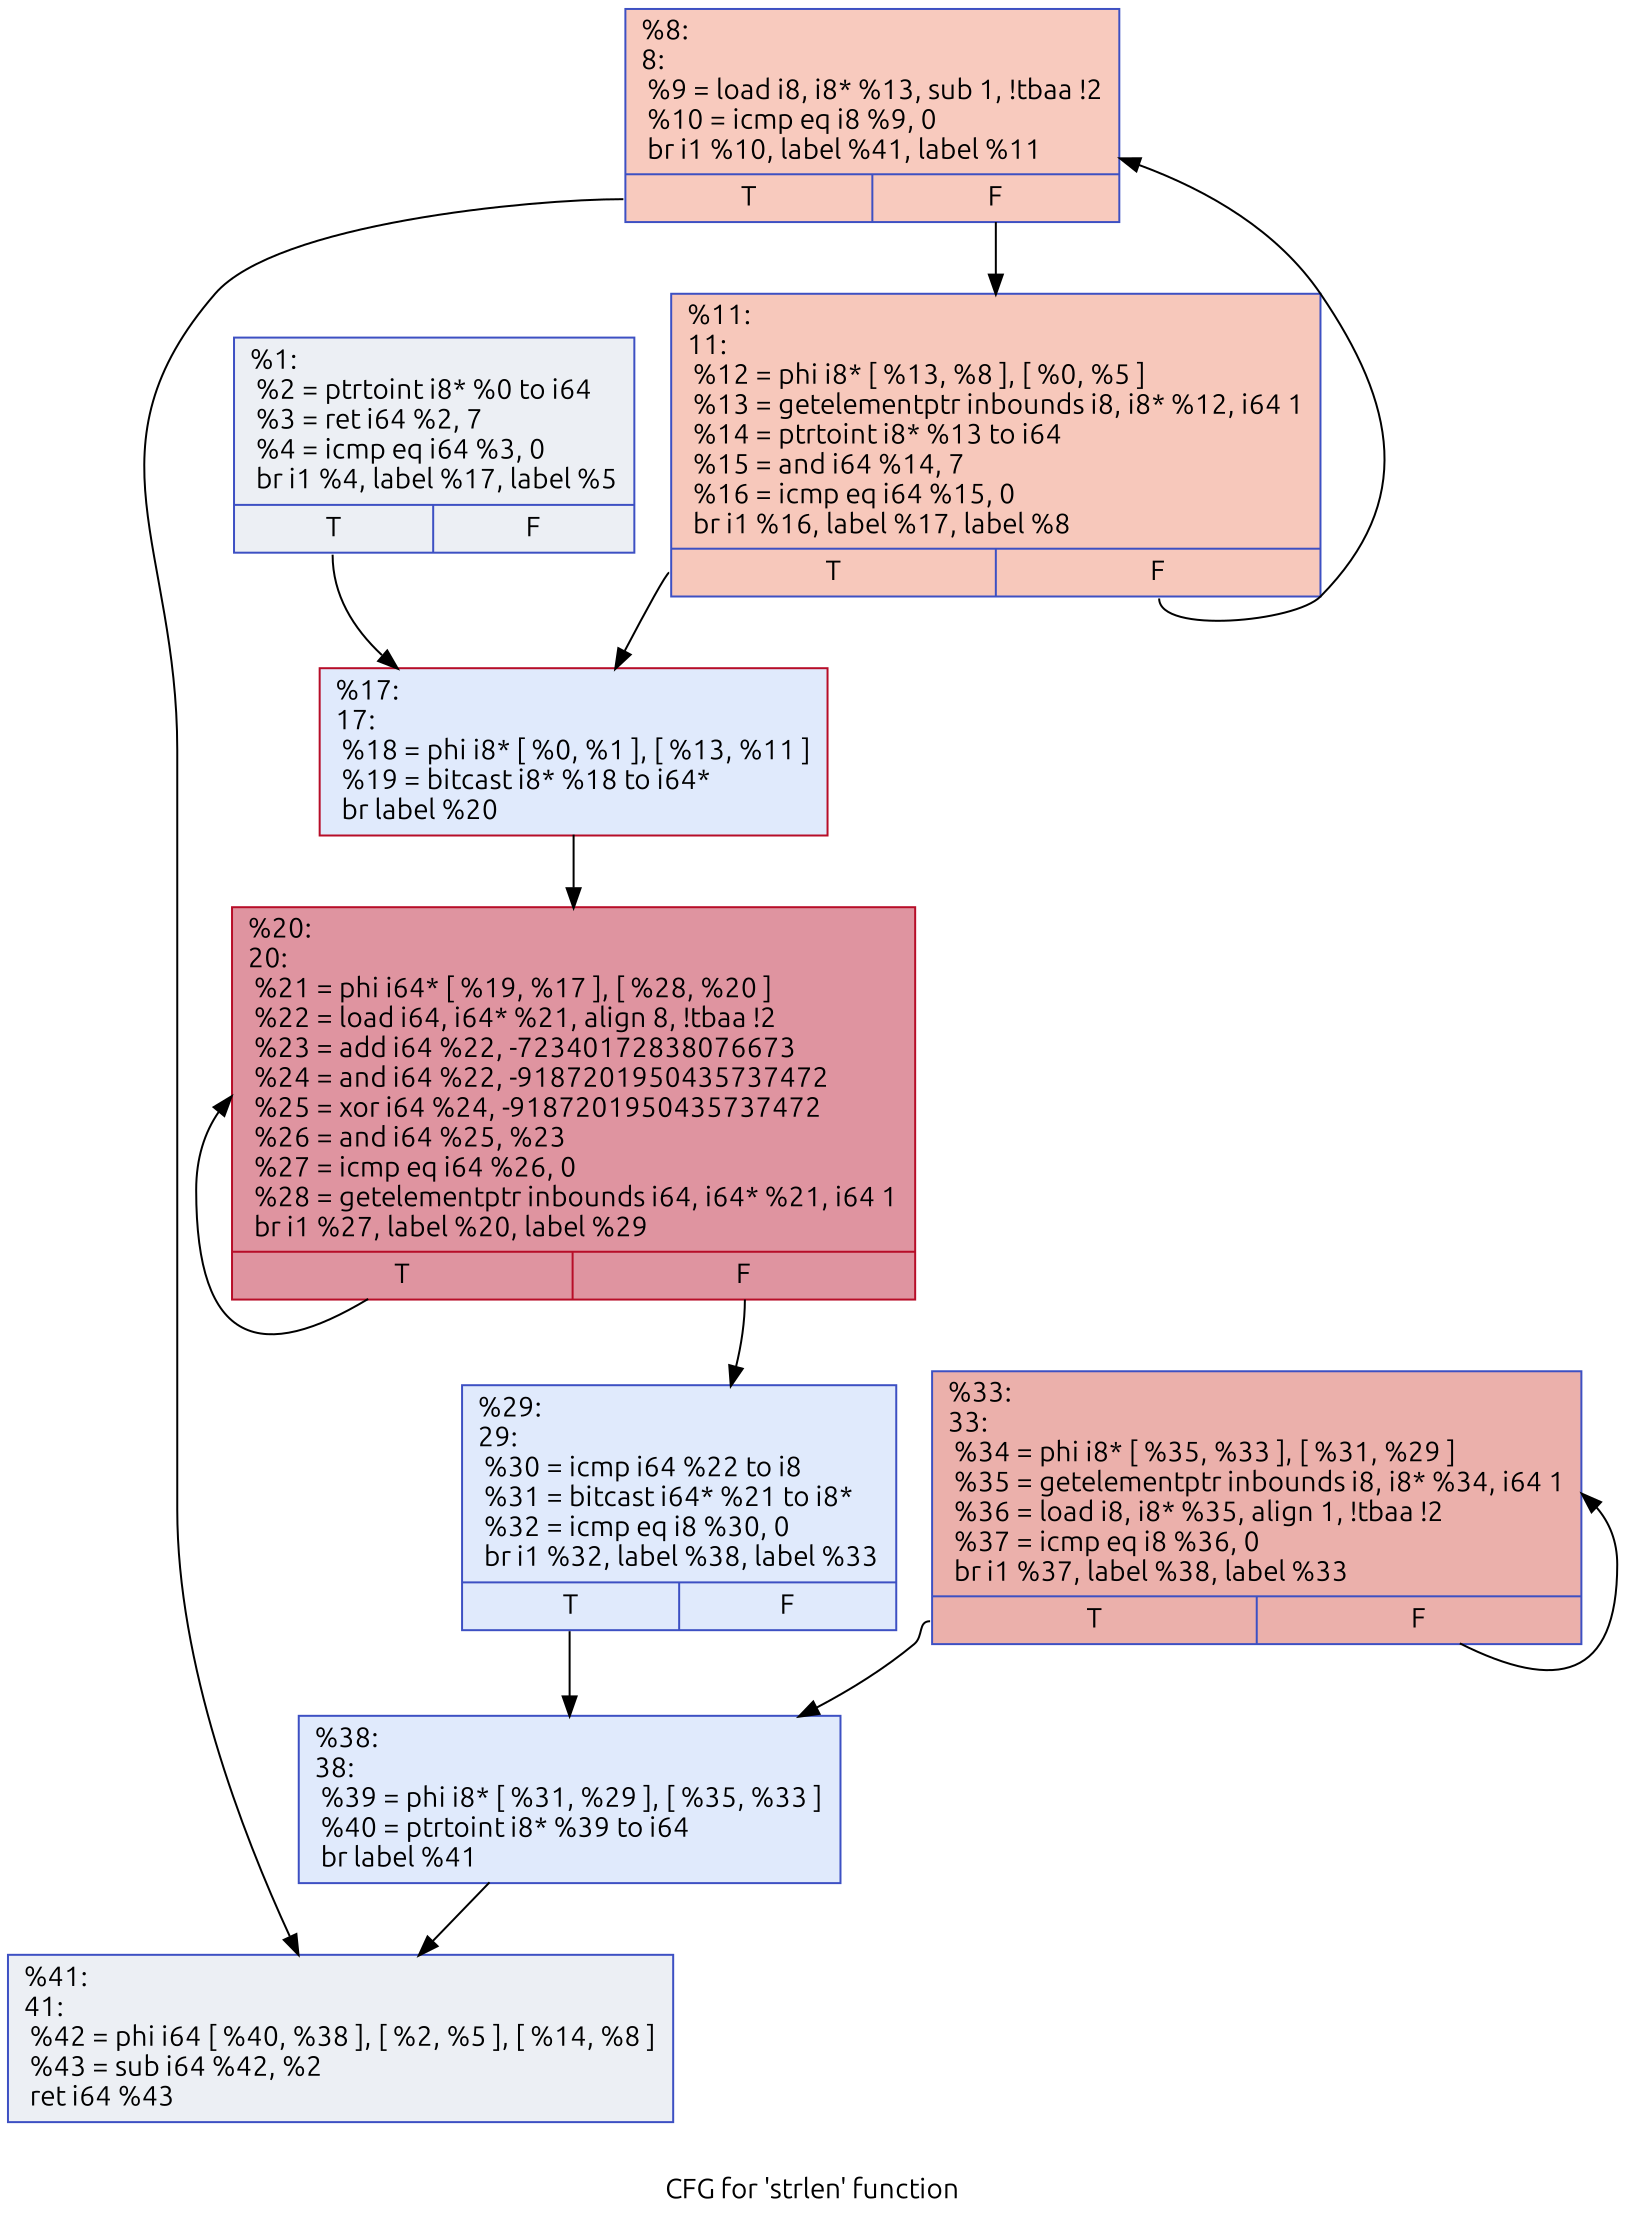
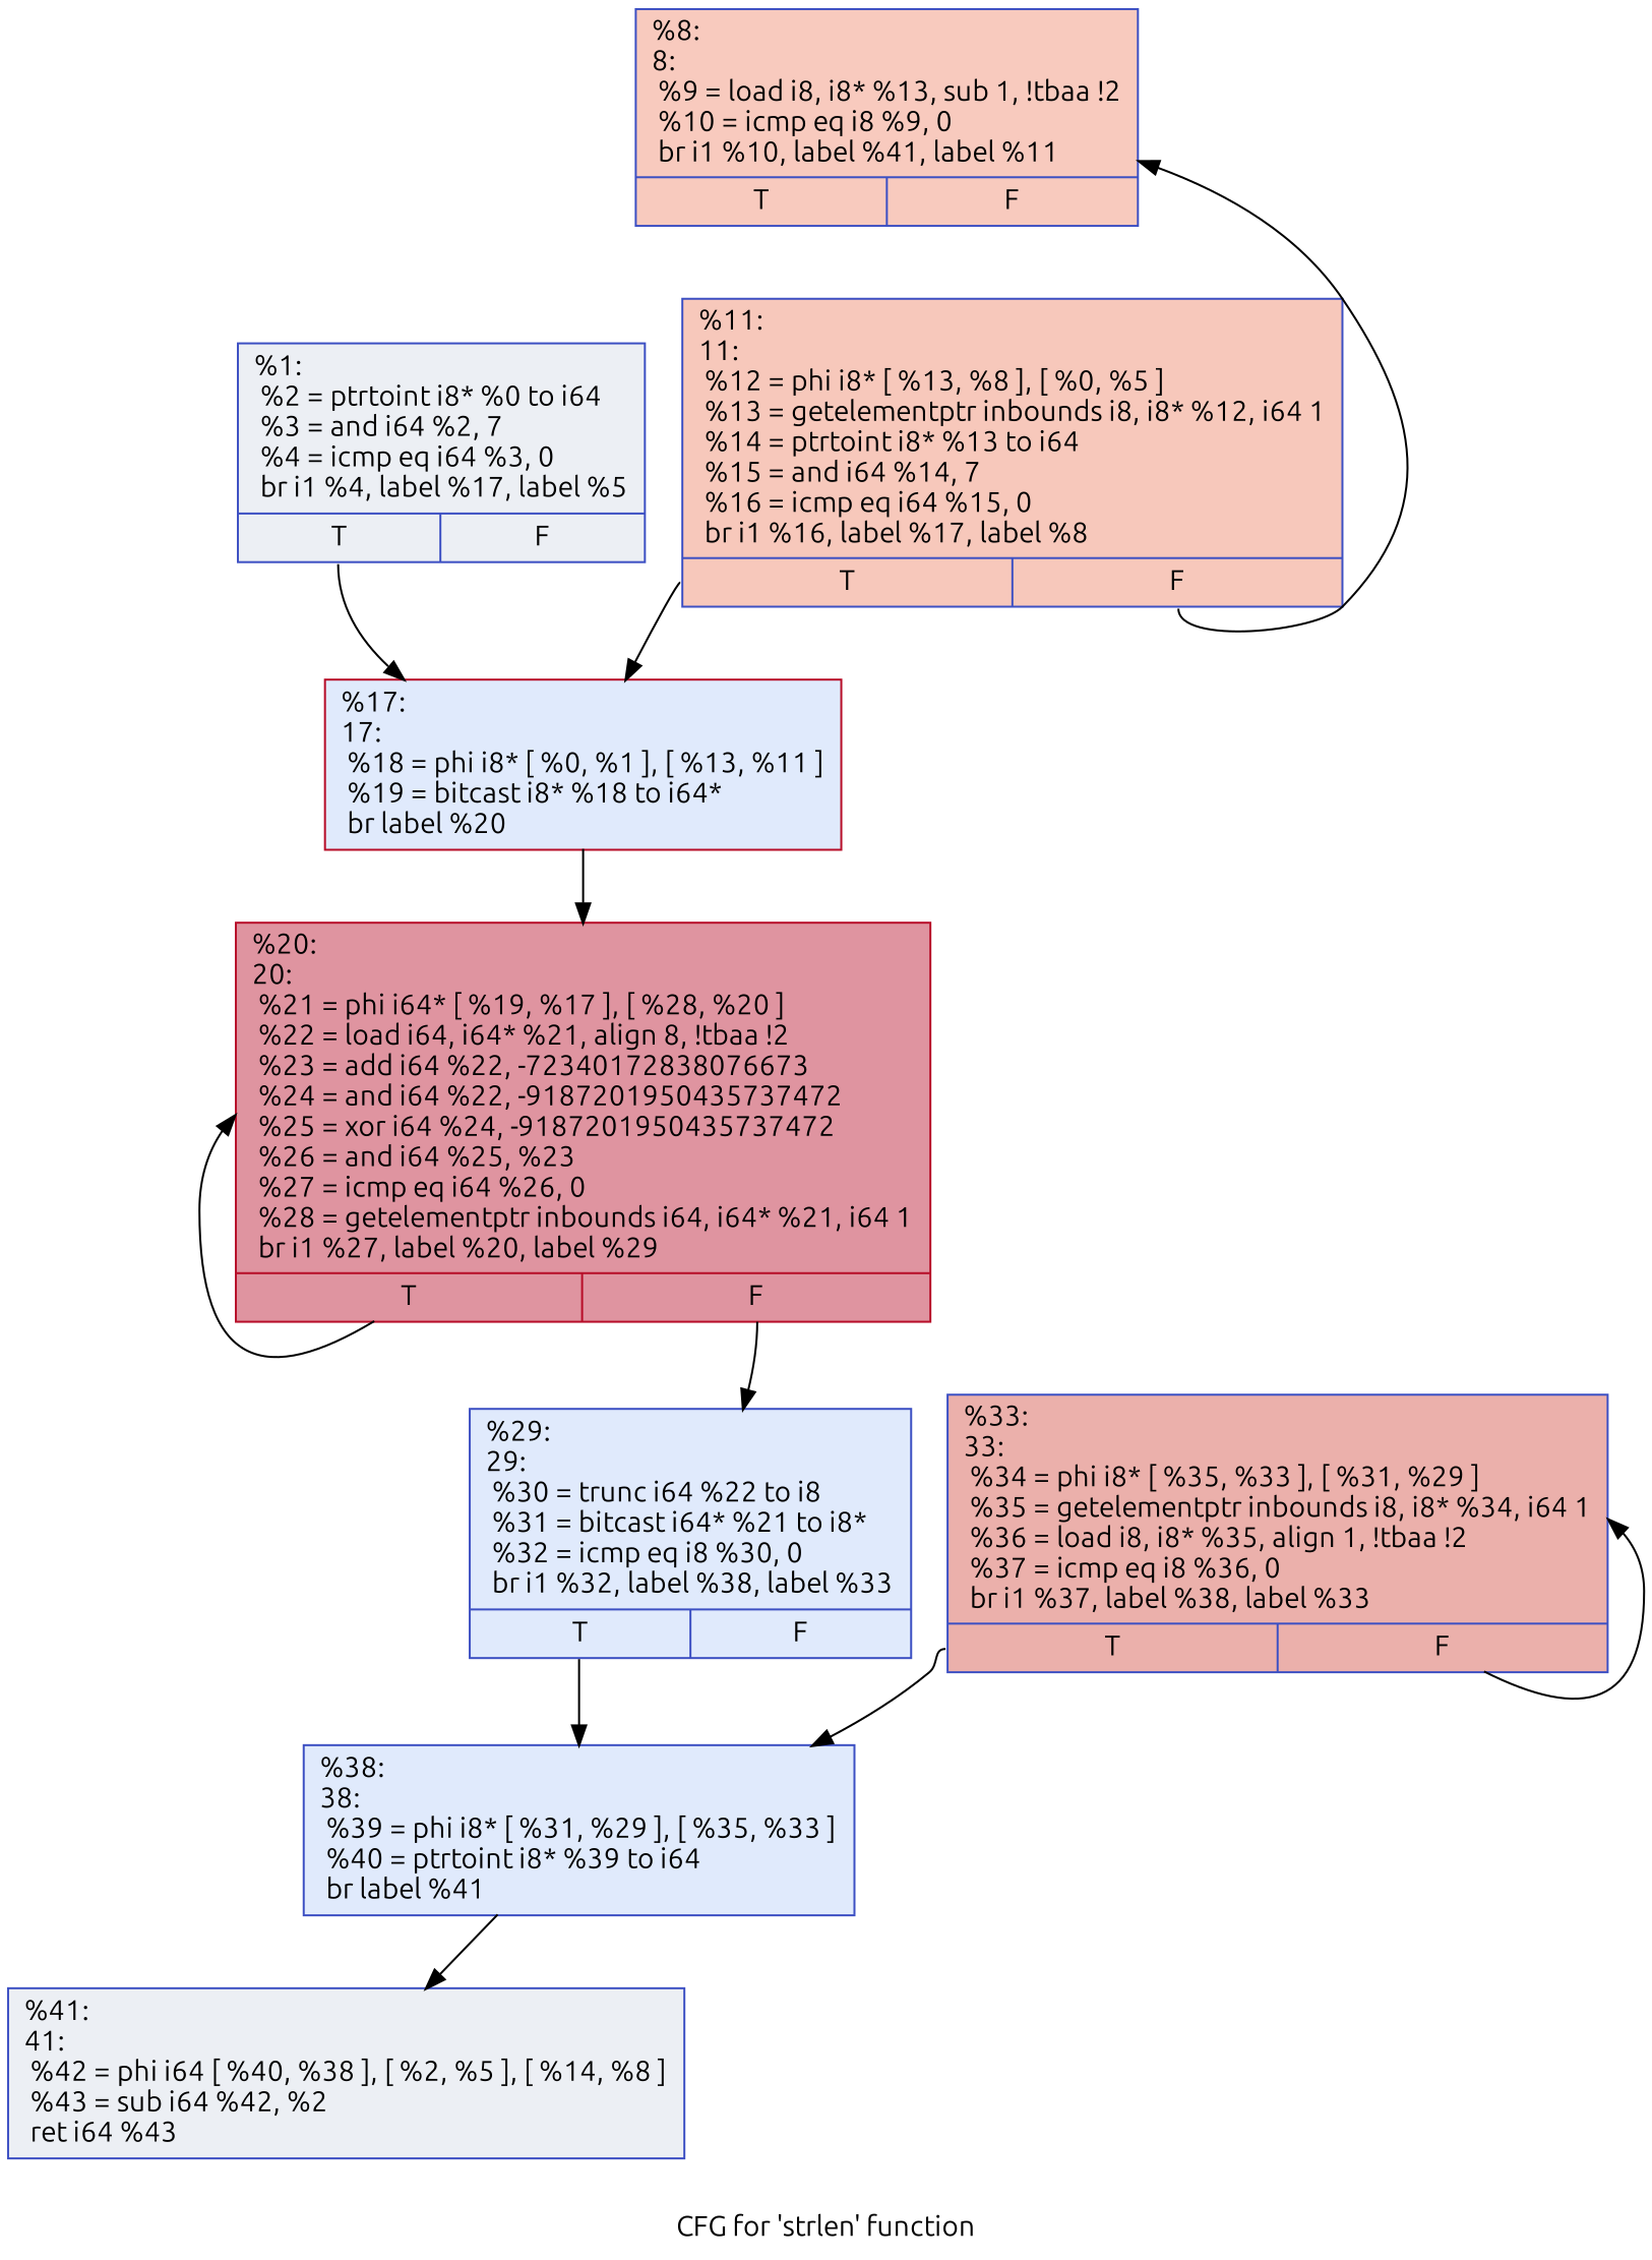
  digraph {
    fontname=Ubuntu
    label="CFG for 'strlen' function"
    node [color="#3d50c3ff" fillcolor="#b9d0f970" fontname=Ubuntu shape=record style=filled]
    edge [fontname=Ubuntu tailport=s0]
-   n1 [fillcolor="#d4dbe670" label="{%1:\l  %2 = ptrtoint i8* %0 to i64\l  %3 = ret i64 %2, 7\l  %4 = icmp eq i64 %3, 0\l  br i1 %4, label %17, label %5\l|{<s0>T|<s1>F}}"]
+   n1 [fillcolor="#d4dbe670" label="{%1:\l  %2 = ptrtoint i8* %0 to i64\l  %3 = and i64 %2, 7\l  %4 = icmp eq i64 %3, 0\l  br i1 %4, label %17, label %5\l|{<s0>T|<s1>F}}"]
    n2 [color="#b70d28ff" label="{%17:\l17:                                               \l  %18 = phi i8* [ %0, %1 ], [ %13, %11 ]\l  %19 = bitcast i8* %18 to i64*\l  br label %20\l}"]
    n3 [color="#b70d28ff" fillcolor="#b70d2870" label="{%20:\l20:                                               \l  %21 = phi i64* [ %19, %17 ], [ %28, %20 ]\l  %22 = load i64, i64* %21, align 8, !tbaa !2\l  %23 = add i64 %22, -72340172838076673\l  %24 = and i64 %22, -9187201950435737472\l  %25 = xor i64 %24, -9187201950435737472\l  %26 = and i64 %25, %23\l  %27 = icmp eq i64 %26, 0\l  %28 = getelementptr inbounds i64, i64* %21, i64 1\l  br i1 %27, label %20, label %29\l|{<s0>T|<s1>F}}"]
-   n4 [label="{%29:\l29:                                               \l  %30 = icmp i64 %22 to i8\l  %31 = bitcast i64* %21 to i8*\l  %32 = icmp eq i8 %30, 0\l  br i1 %32, label %38, label %33\l|{<s0>T|<s1>F}}"]
+   n4 [label="{%29:\l29:                                               \l  %30 = trunc i64 %22 to i8\l  %31 = bitcast i64* %21 to i8*\l  %32 = icmp eq i8 %30, 0\l  br i1 %32, label %38, label %33\l|{<s0>T|<s1>F}}"]
    n5 [fillcolor="#d4dbe670" label="{%41:\l41:                                               \l  %42 = phi i64 [ %40, %38 ], [ %2, %5 ], [ %14, %8 ]\l  %43 = sub i64 %42, %2\l  ret i64 %43\l}"]
    n6 [fillcolor="#ed836670" label="{%11:\l11:                                               \l  %12 = phi i8* [ %13, %8 ], [ %0, %5 ]\l  %13 = getelementptr inbounds i8, i8* %12, i64 1\l  %14 = ptrtoint i8* %13 to i64\l  %15 = and i64 %14, 7\l  %16 = icmp eq i64 %15, 0\l  br i1 %16, label %17, label %8\l|{<s0>T|<s1>F}}"]
    n7 [fillcolor="#ef886b70" label="{%8:\l8:                                                \l  %9 = load i8, i8* %13, sub 1, !tbaa !2\l  %10 = icmp eq i8 %9, 0\l  br i1 %10, label %41, label %11\l|{<s0>T|<s1>F}}"]
    n8 [label="{%38:\l38:                                               \l  %39 = phi i8* [ %31, %29 ], [ %35, %33 ]\l  %40 = ptrtoint i8* %39 to i64\l  br label %41\l}"]
    n9 [fillcolor="#d24b4070" label="{%33:\l33:                                               \l  %34 = phi i8* [ %35, %33 ], [ %31, %29 ]\l  %35 = getelementptr inbounds i8, i8* %34, i64 1\l  %36 = load i8, i8* %35, align 1, !tbaa !2\l  %37 = icmp eq i8 %36, 0\l  br i1 %37, label %38, label %33\l|{<s0>T|<s1>F}}"]
    n1 -> n2
    n2 -> n3
    n3 -> n3
    n3 -> n4 [tailport=s1]
    n4 -> n8
    n6 -> n2
    n6 -> n7 [tailport=s1]
-   n7 -> n5
-   n7 -> n6 [tailport=s1]
    n8 -> n5
    n9 -> n8
    n9 -> n9 [tailport=s1]
  }
